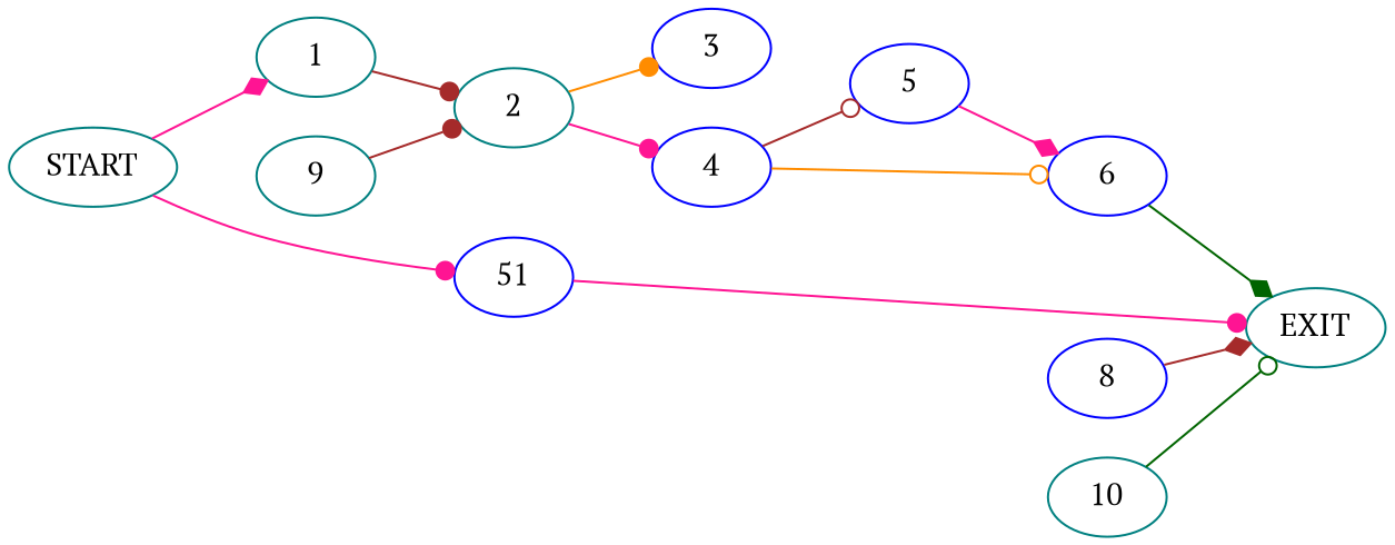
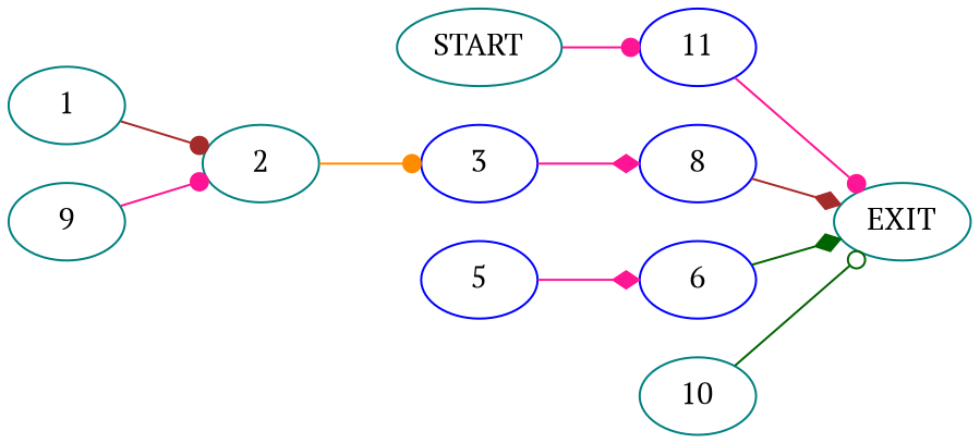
  digraph {
    fontname="PT Serif"
    rankdir=LR
    node [color=teal fontname="PT Serif"]
    edge [arrowhead=dot color=deeppink fontname="PT Serif"]
    n1 [label=START]
    1
-   11 [color=blue label=51]
+   11 [color=blue]
    2
    n5 [label=EXIT]
    3 [color=blue]
-   4 [color=blue]
    8 [color=blue]
    5 [color=blue]
    6 [color=blue]
    9
    10
-   n1 -> 1 [arrowhead=diamond]
    n1 -> 11
    1 -> 2 [color=brown]
    11 -> n5
    2 -> 3 [color=darkorange]
-   2 -> 4
-   4 -> 5 [arrowhead=odot color=brown]
-   4 -> 6 [arrowhead=odot color=darkorange]
+   3 -> 8 [arrowhead=diamond]
    8 -> n5 [arrowhead=diamond color=brown]
    5 -> 6 [arrowhead=diamond]
    6 -> n5 [arrowhead=diamond color=darkgreen]
-   9 -> 2 [color=brown]
+   9 -> 2
    10 -> n5 [arrowhead=odot color=darkgreen]
  }
